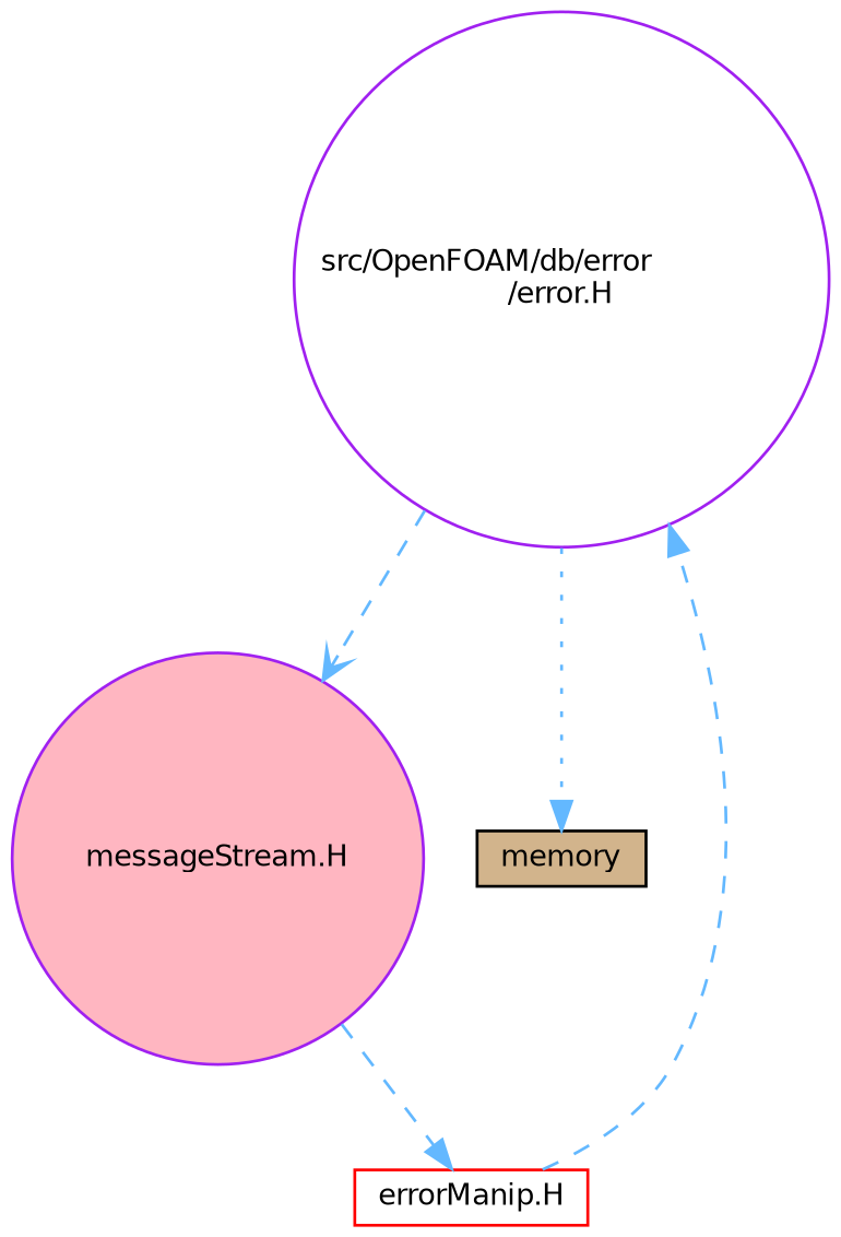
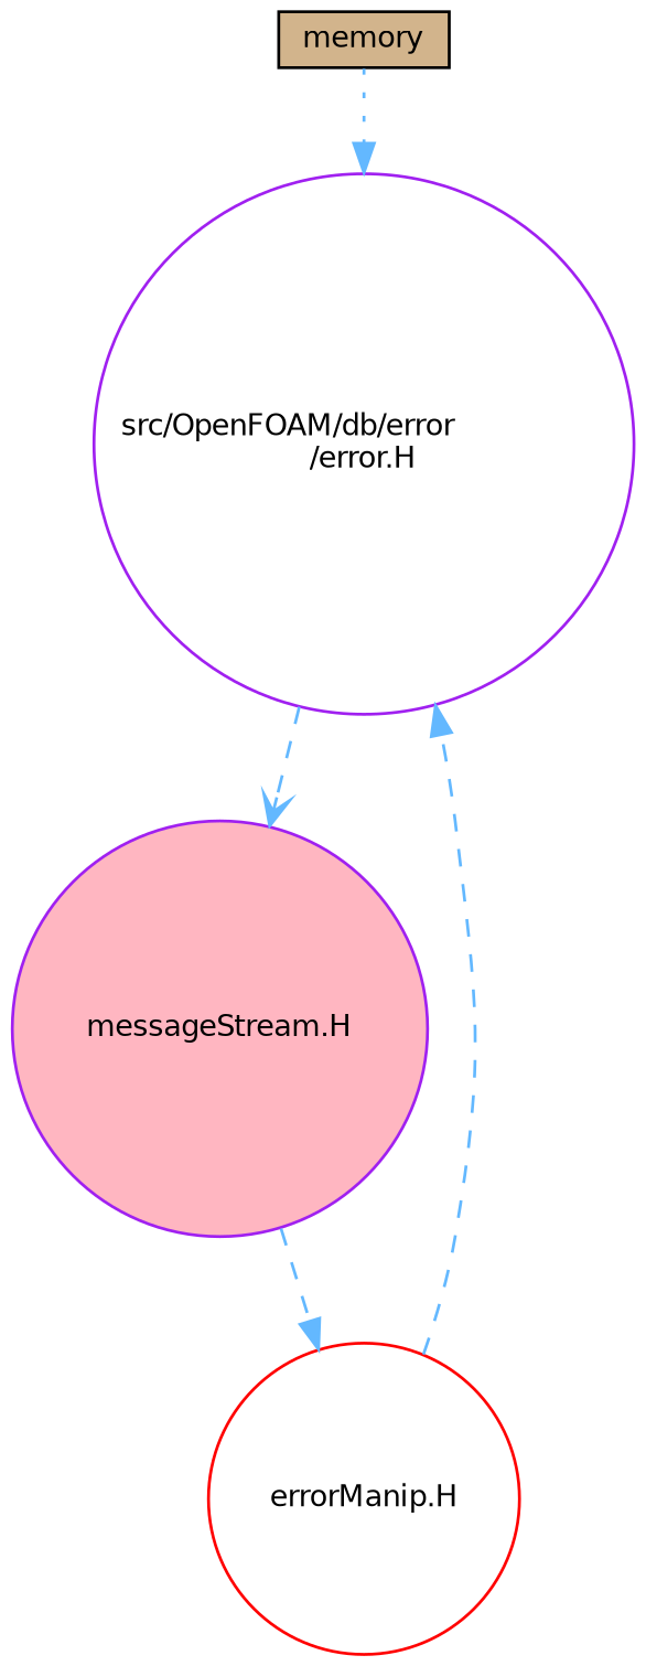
  digraph {
    node [color=purple fillcolor=white fontname=Helvetica fontsize=10 shape=circle style=filled]
    edge [arrowhead=normal color=steelblue1 fontname=Helvetica fontsize=10 labelfontname=Helvetica labelfontsize=10 style=dashed]
    n1 [fontcolor=black height=0.2 label="src/OpenFOAM/db/error\l/error.H" width=0.4]
    n2 [fillcolor=lightpink height=0.2 label="messageStream.H" width=0.4]
    n3 [color=black fillcolor=tan height=0.2 label=memory shape=box width=0.4]
-   n4 [color=red height=0.2 label="errorManip.H" shape=box width=0.4]
+   n4 [color=red height=0.2 label="errorManip.H" width=0.4]
    n1 -> n2 [arrowhead=vee]
-   n1 -> n3 [style=dotted]
+   n3 -> n1 [style=dotted]
    n2 -> n4
    n4 -> n1
  }
